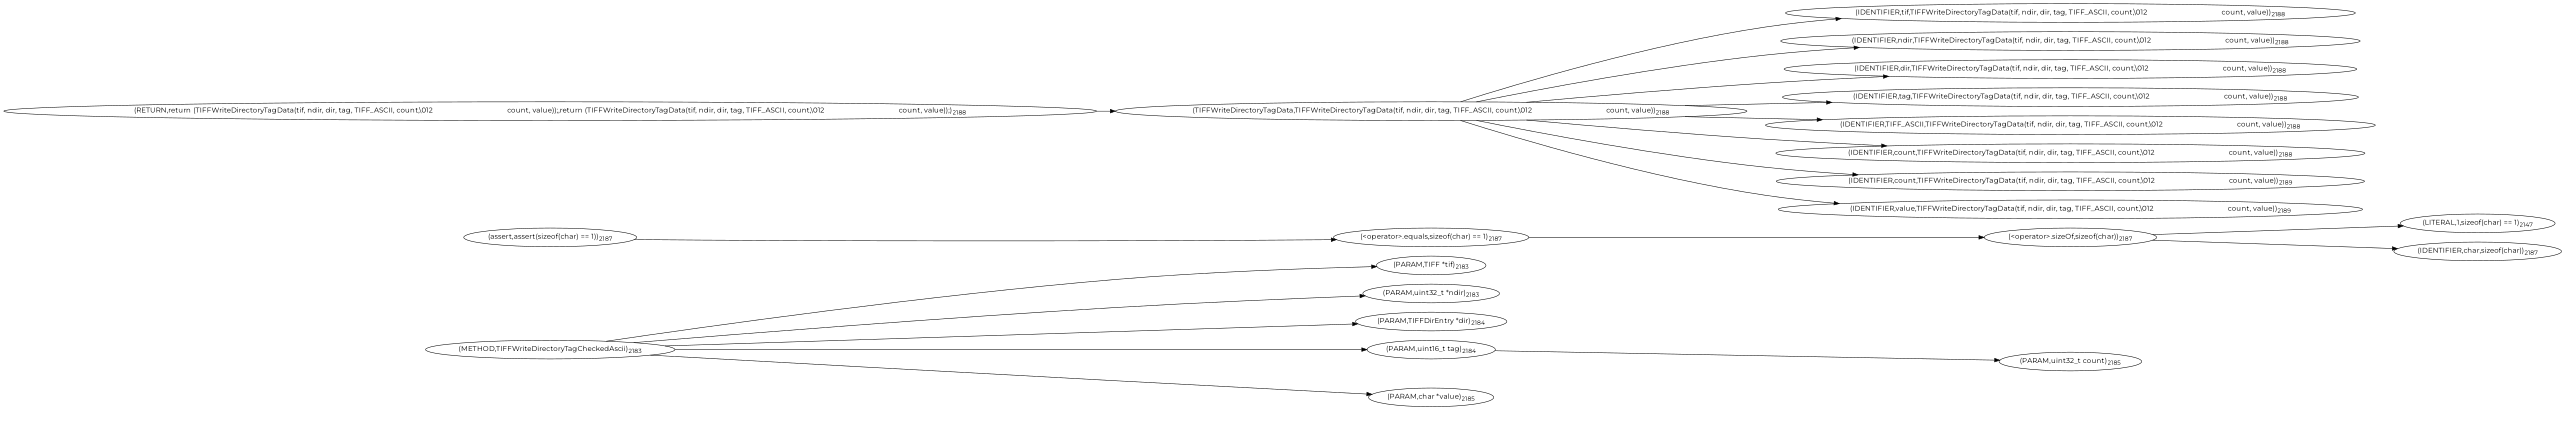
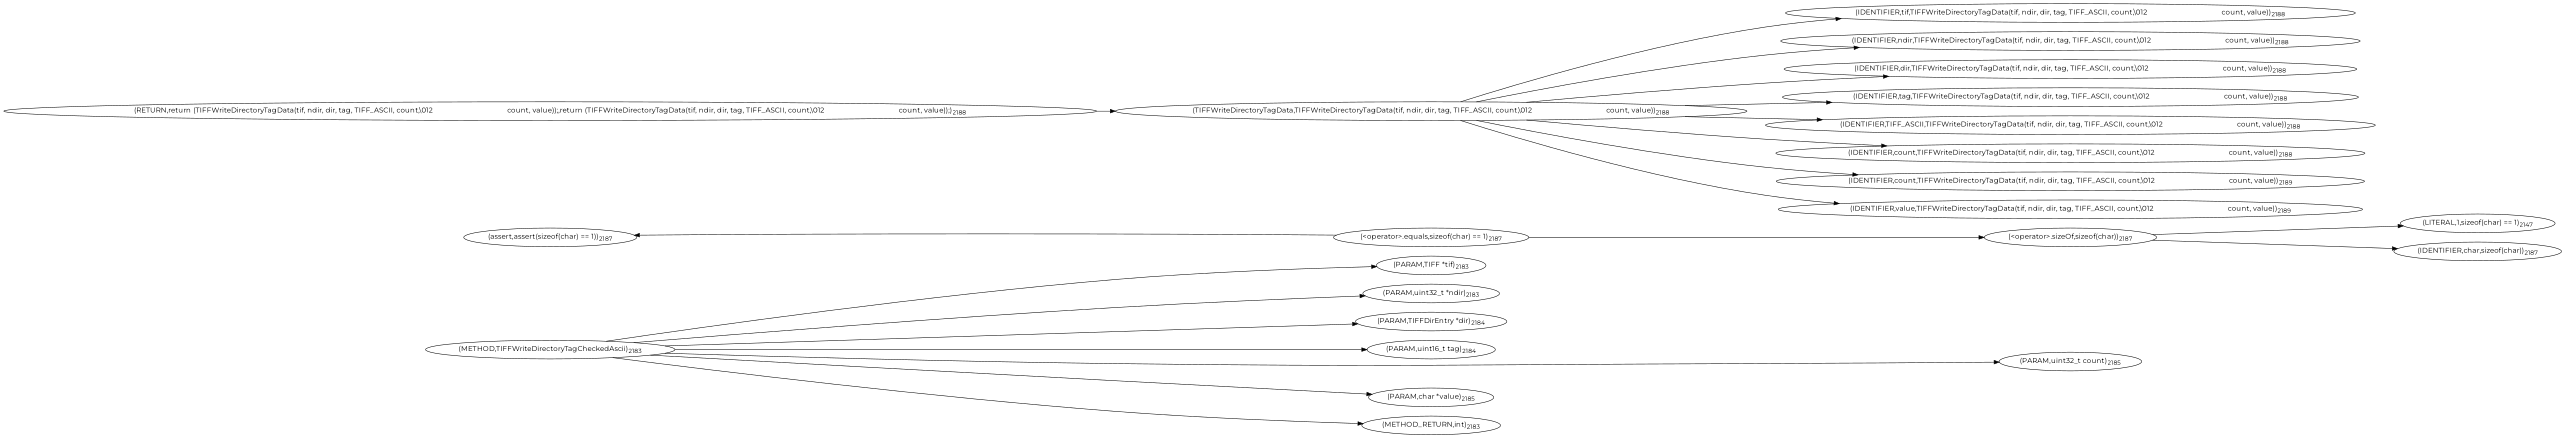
  digraph {
    fontname=Montserrat
    rankdir=LR
    node [fontname=Montserrat]
    edge [fontname=Montserrat]
    n1 [label=<(METHOD,TIFFWriteDirectoryTagCheckedAscii)<SUB>2183</SUB>>]
    n2 [label=<(PARAM,TIFF *tif)<SUB>2183</SUB>>]
    n3 [label=<(PARAM,uint32_t *ndir)<SUB>2183</SUB>>]
    n4 [label=<(PARAM,TIFFDirEntry *dir)<SUB>2184</SUB>>]
    n5 [label=<(PARAM,uint16_t tag)<SUB>2184</SUB>>]
    n6 [label=<(PARAM,uint32_t count)<SUB>2185</SUB>>]
    n7 [label=<(PARAM,char *value)<SUB>2185</SUB>>]
+   n8 [label=<(METHOD_RETURN,int)<SUB>2183</SUB>>]
    n9 [label=<(assert,assert(sizeof(char) == 1))<SUB>2187</SUB>>]
    n10 [label=<(&lt;operator&gt;.equals,sizeof(char) == 1)<SUB>2187</SUB>>]
    n11 [label=<(RETURN,return (TIFFWriteDirectoryTagData(tif, ndir, dir, tag, TIFF_ASCII, count,\012                                      count, value));,return (TIFFWriteDirectoryTagData(tif, ndir, dir, tag, TIFF_ASCII, count,\012                                      count, value));)<SUB>2188</SUB>>]
    n12 [label=<(TIFFWriteDirectoryTagData,TIFFWriteDirectoryTagData(tif, ndir, dir, tag, TIFF_ASCII, count,\012                                      count, value))<SUB>2188</SUB>>]
    n13 [label=<(&lt;operator&gt;.sizeOf,sizeof(char))<SUB>2187</SUB>>]
    n14 [label=<(LITERAL,1,sizeof(char) == 1)<SUB>2147</SUB>>]
    n15 [label=<(IDENTIFIER,char,sizeof(char))<SUB>2187</SUB>>]
    n16 [label=<(IDENTIFIER,tif,TIFFWriteDirectoryTagData(tif, ndir, dir, tag, TIFF_ASCII, count,\012                                      count, value))<SUB>2188</SUB>>]
    n17 [label=<(IDENTIFIER,ndir,TIFFWriteDirectoryTagData(tif, ndir, dir, tag, TIFF_ASCII, count,\012                                      count, value))<SUB>2188</SUB>>]
    n18 [label=<(IDENTIFIER,dir,TIFFWriteDirectoryTagData(tif, ndir, dir, tag, TIFF_ASCII, count,\012                                      count, value))<SUB>2188</SUB>>]
    n19 [label=<(IDENTIFIER,tag,TIFFWriteDirectoryTagData(tif, ndir, dir, tag, TIFF_ASCII, count,\012                                      count, value))<SUB>2188</SUB>>]
    n20 [label=<(IDENTIFIER,TIFF_ASCII,TIFFWriteDirectoryTagData(tif, ndir, dir, tag, TIFF_ASCII, count,\012                                      count, value))<SUB>2188</SUB>>]
    n21 [label=<(IDENTIFIER,count,TIFFWriteDirectoryTagData(tif, ndir, dir, tag, TIFF_ASCII, count,\012                                      count, value))<SUB>2188</SUB>>]
    n22 [label=<(IDENTIFIER,count,TIFFWriteDirectoryTagData(tif, ndir, dir, tag, TIFF_ASCII, count,\012                                      count, value))<SUB>2189</SUB>>]
    n23 [label=<(IDENTIFIER,value,TIFFWriteDirectoryTagData(tif, ndir, dir, tag, TIFF_ASCII, count,\012                                      count, value))<SUB>2189</SUB>>]
    n1 -> n2
    n1 -> n3
    n1 -> n4
    n1 -> n5
-   n5 -> n6
+   n1 -> n6
    n1 -> n7
-   n9 -> n10
+   n1 -> n8
+   n10 -> n9
    n10 -> n13
    n11 -> n12
    n12 -> n16
    n12 -> n17
    n12 -> n18
    n12 -> n19
    n12 -> n20
    n12 -> n21
    n12 -> n22
    n12 -> n23
    n13 -> n14
    n13 -> n15
  }
